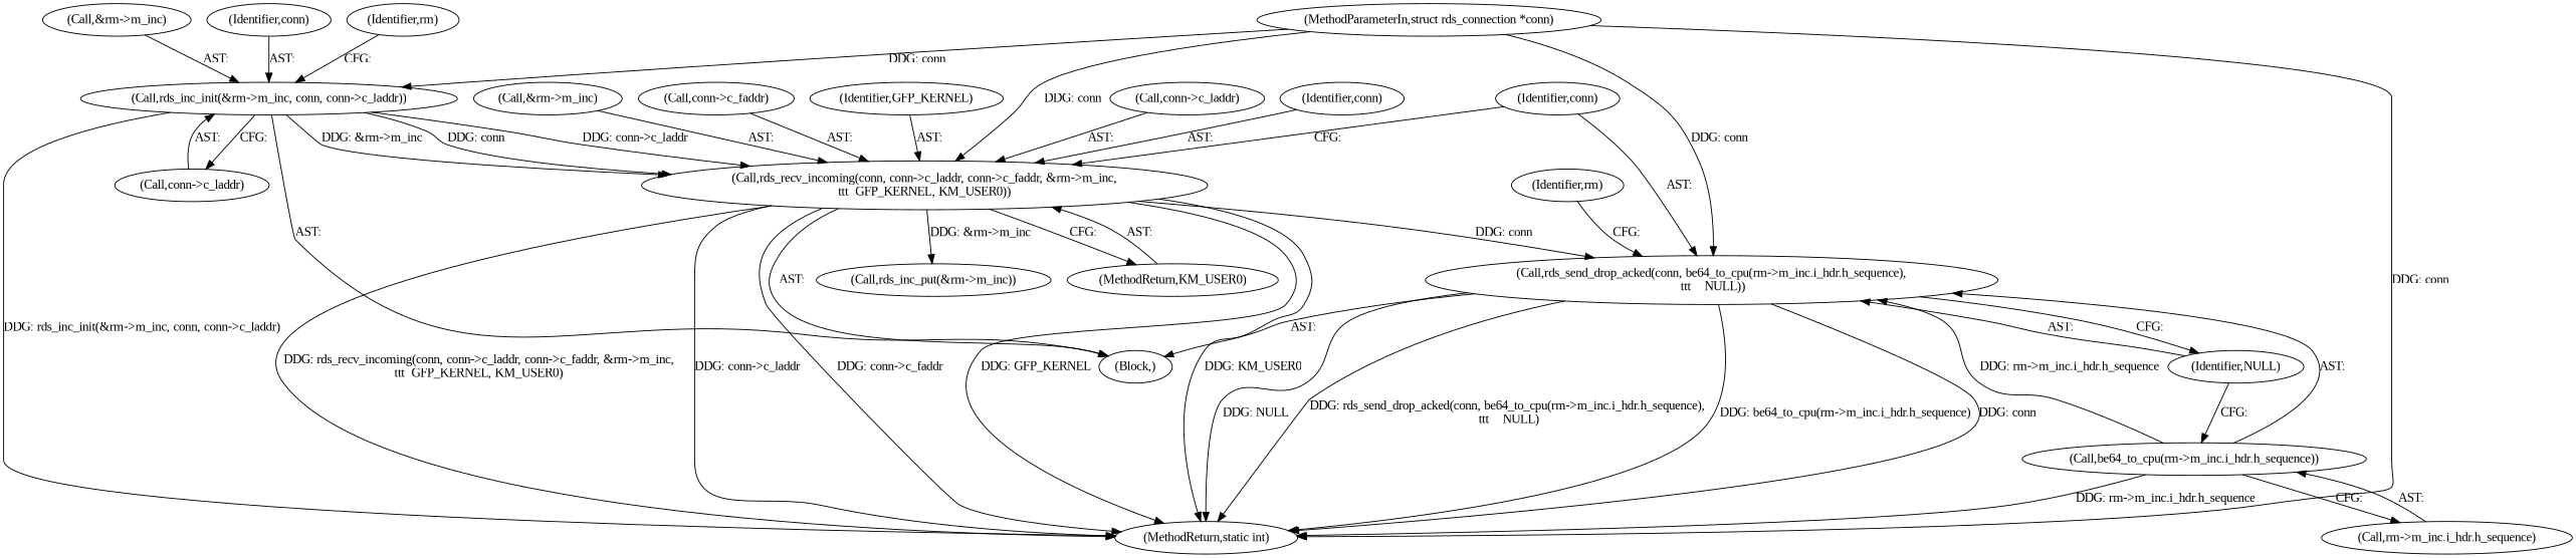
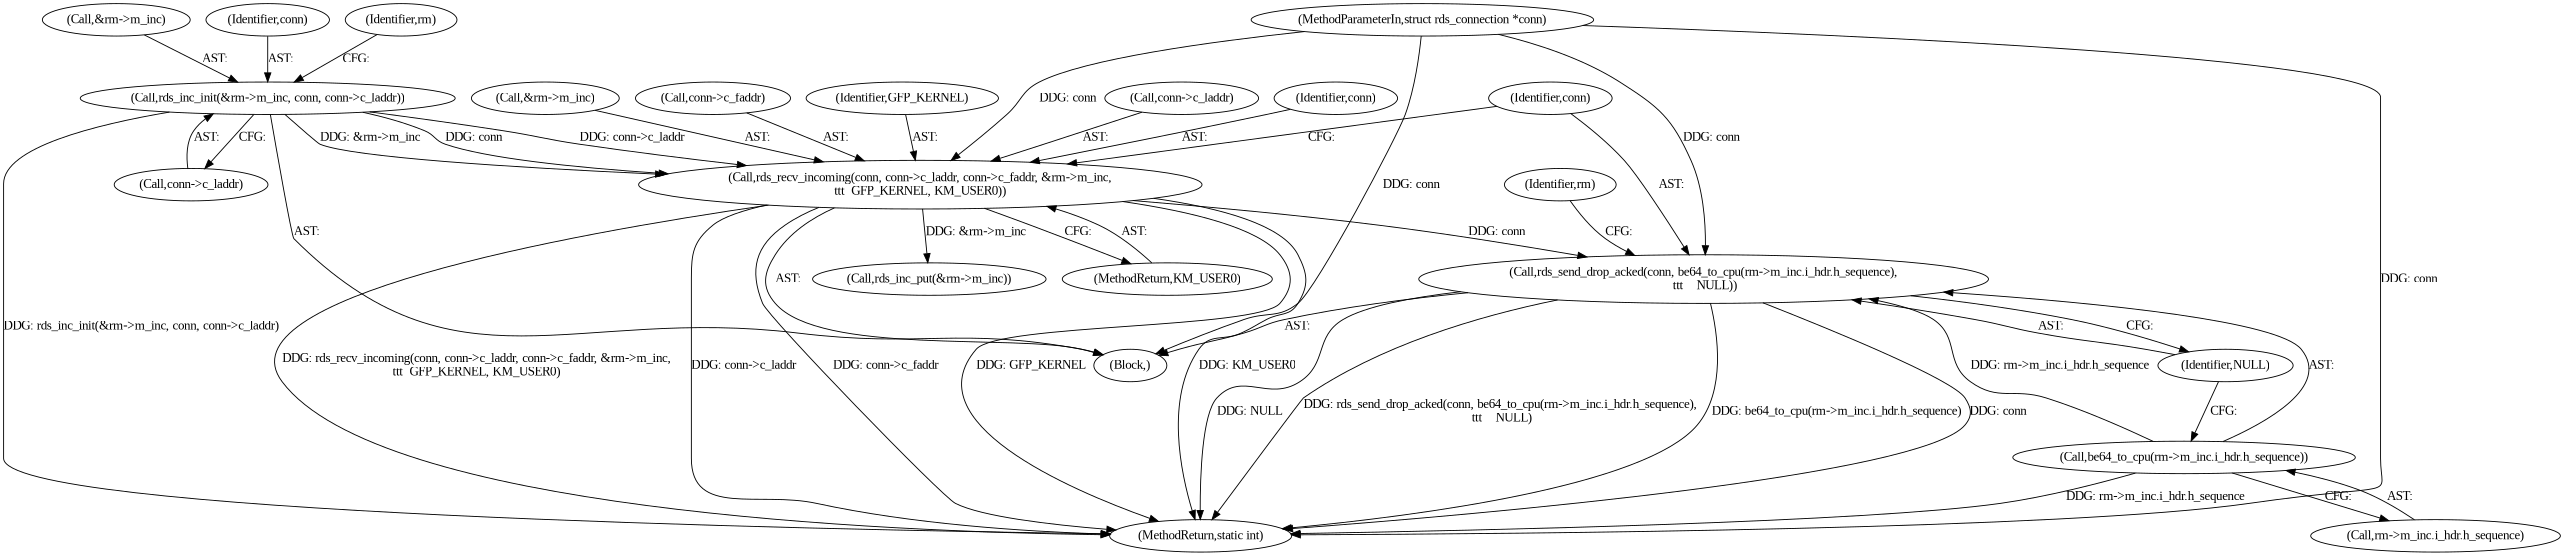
  digraph {
    fontname="Liberation Serif"
    node [fontname="Liberation Serif"]
    edge [fontname="Liberation Serif"]
    n1 [label="(Call,rds_send_drop_acked(conn, be64_to_cpu(rm->m_inc.i_hdr.h_sequence),\n \t\t\t    NULL))"]
    n2 [label="(Block,)"]
    n3 [label="(Identifier,NULL)"]
    n4 [label="(MethodReturn,static int)"]
    n5 [label="(Call,be64_to_cpu(rm->m_inc.i_hdr.h_sequence))"]
    n6 [label="(Call,rds_recv_incoming(conn, conn->c_laddr, conn->c_faddr, &rm->m_inc,\n\t\t\t  GFP_KERNEL, KM_USER0))"]
    n7 [label="(Call,rds_inc_put(&rm->m_inc))"]
    n8 [label="(MethodReturn,KM_USER0)"]
    n9 [label="(Call,rds_inc_init(&rm->m_inc, conn, conn->c_laddr))"]
    n10 [label="(Call,conn->c_laddr)"]
    n11 [label="(MethodParameterIn,struct rds_connection *conn)"]
    n12 [label="(Call,rm->m_inc.i_hdr.h_sequence)"]
    n13 [label="(Call,conn->c_laddr)"]
    n14 [label="(Identifier,conn)"]
    n15 [label="(Call,&rm->m_inc)"]
    n16 [label="(Call,conn->c_faddr)"]
    n17 [label="(Identifier,rm)"]
    n18 [label="(Call,&rm->m_inc)"]
    n19 [label="(Identifier,conn)"]
    n20 [label="(Identifier,GFP_KERNEL)"]
    n21 [label="(Identifier,conn)"]
    n22 [label="(Identifier,rm)"]
    n1 -> n2 [label="AST: "]
    n1 -> n3 [label="CFG: "]
    n1 -> n4 [label="DDG: NULL"]
    n1 -> n4 [label="DDG: rds_send_drop_acked(conn, be64_to_cpu(rm->m_inc.i_hdr.h_sequence),\n \t\t\t    NULL)"]
    n1 -> n4 [label="DDG: be64_to_cpu(rm->m_inc.i_hdr.h_sequence)"]
    n1 -> n4 [label="DDG: conn"]
    n3 -> n1 [label="AST: "]
    n3 -> n5 [label="CFG: "]
    n5 -> n1 [label="AST: "]
    n5 -> n1 [label="DDG: rm->m_inc.i_hdr.h_sequence"]
    n5 -> n4 [label="DDG: rm->m_inc.i_hdr.h_sequence"]
    n5 -> n12 [label="CFG: "]
    n6 -> n1 [label="DDG: conn"]
    n6 -> n2 [label="AST: "]
    n6 -> n4 [label="DDG: conn->c_laddr"]
    n6 -> n4 [label="DDG: conn->c_faddr"]
    n6 -> n4 [label="DDG: GFP_KERNEL"]
    n6 -> n4 [label="DDG: KM_USER0"]
    n6 -> n4 [label="DDG: rds_recv_incoming(conn, conn->c_laddr, conn->c_faddr, &rm->m_inc,\n\t\t\t  GFP_KERNEL, KM_USER0)"]
    n6 -> n7 [label="DDG: &rm->m_inc"]
    n6 -> n8 [label="CFG: "]
    n8 -> n6 [label="AST: "]
    n9 -> n2 [label="AST: "]
    n9 -> n4 [label="DDG: rds_inc_init(&rm->m_inc, conn, conn->c_laddr)"]
    n9 -> n6 [label="DDG: conn"]
    n9 -> n6 [label="DDG: conn->c_laddr"]
    n9 -> n6 [label="DDG: &rm->m_inc"]
    n9 -> n10 [label="CFG: "]
    n10 -> n9 [label="AST: "]
    n11 -> n1 [label="DDG: conn"]
    n11 -> n4 [label="DDG: conn"]
    n11 -> n6 [label="DDG: conn"]
-   n11 -> n9 [label="DDG: conn"]
+   n11 -> n2 [label="DDG: conn"]
    n12 -> n5 [label="AST: "]
    n13 -> n6 [label="AST: "]
    n14 -> n6 [label="AST: "]
    n15 -> n6 [label="AST: "]
    n16 -> n6 [label="AST: "]
    n17 -> n1 [label="CFG: "]
    n18 -> n9 [label="AST: "]
    n19 -> n9 [label="AST: "]
    n20 -> n6 [label="AST: "]
    n21 -> n1 [label="AST: "]
    n21 -> n6 [label="CFG: "]
    n22 -> n9 [label="CFG: "]
  }
